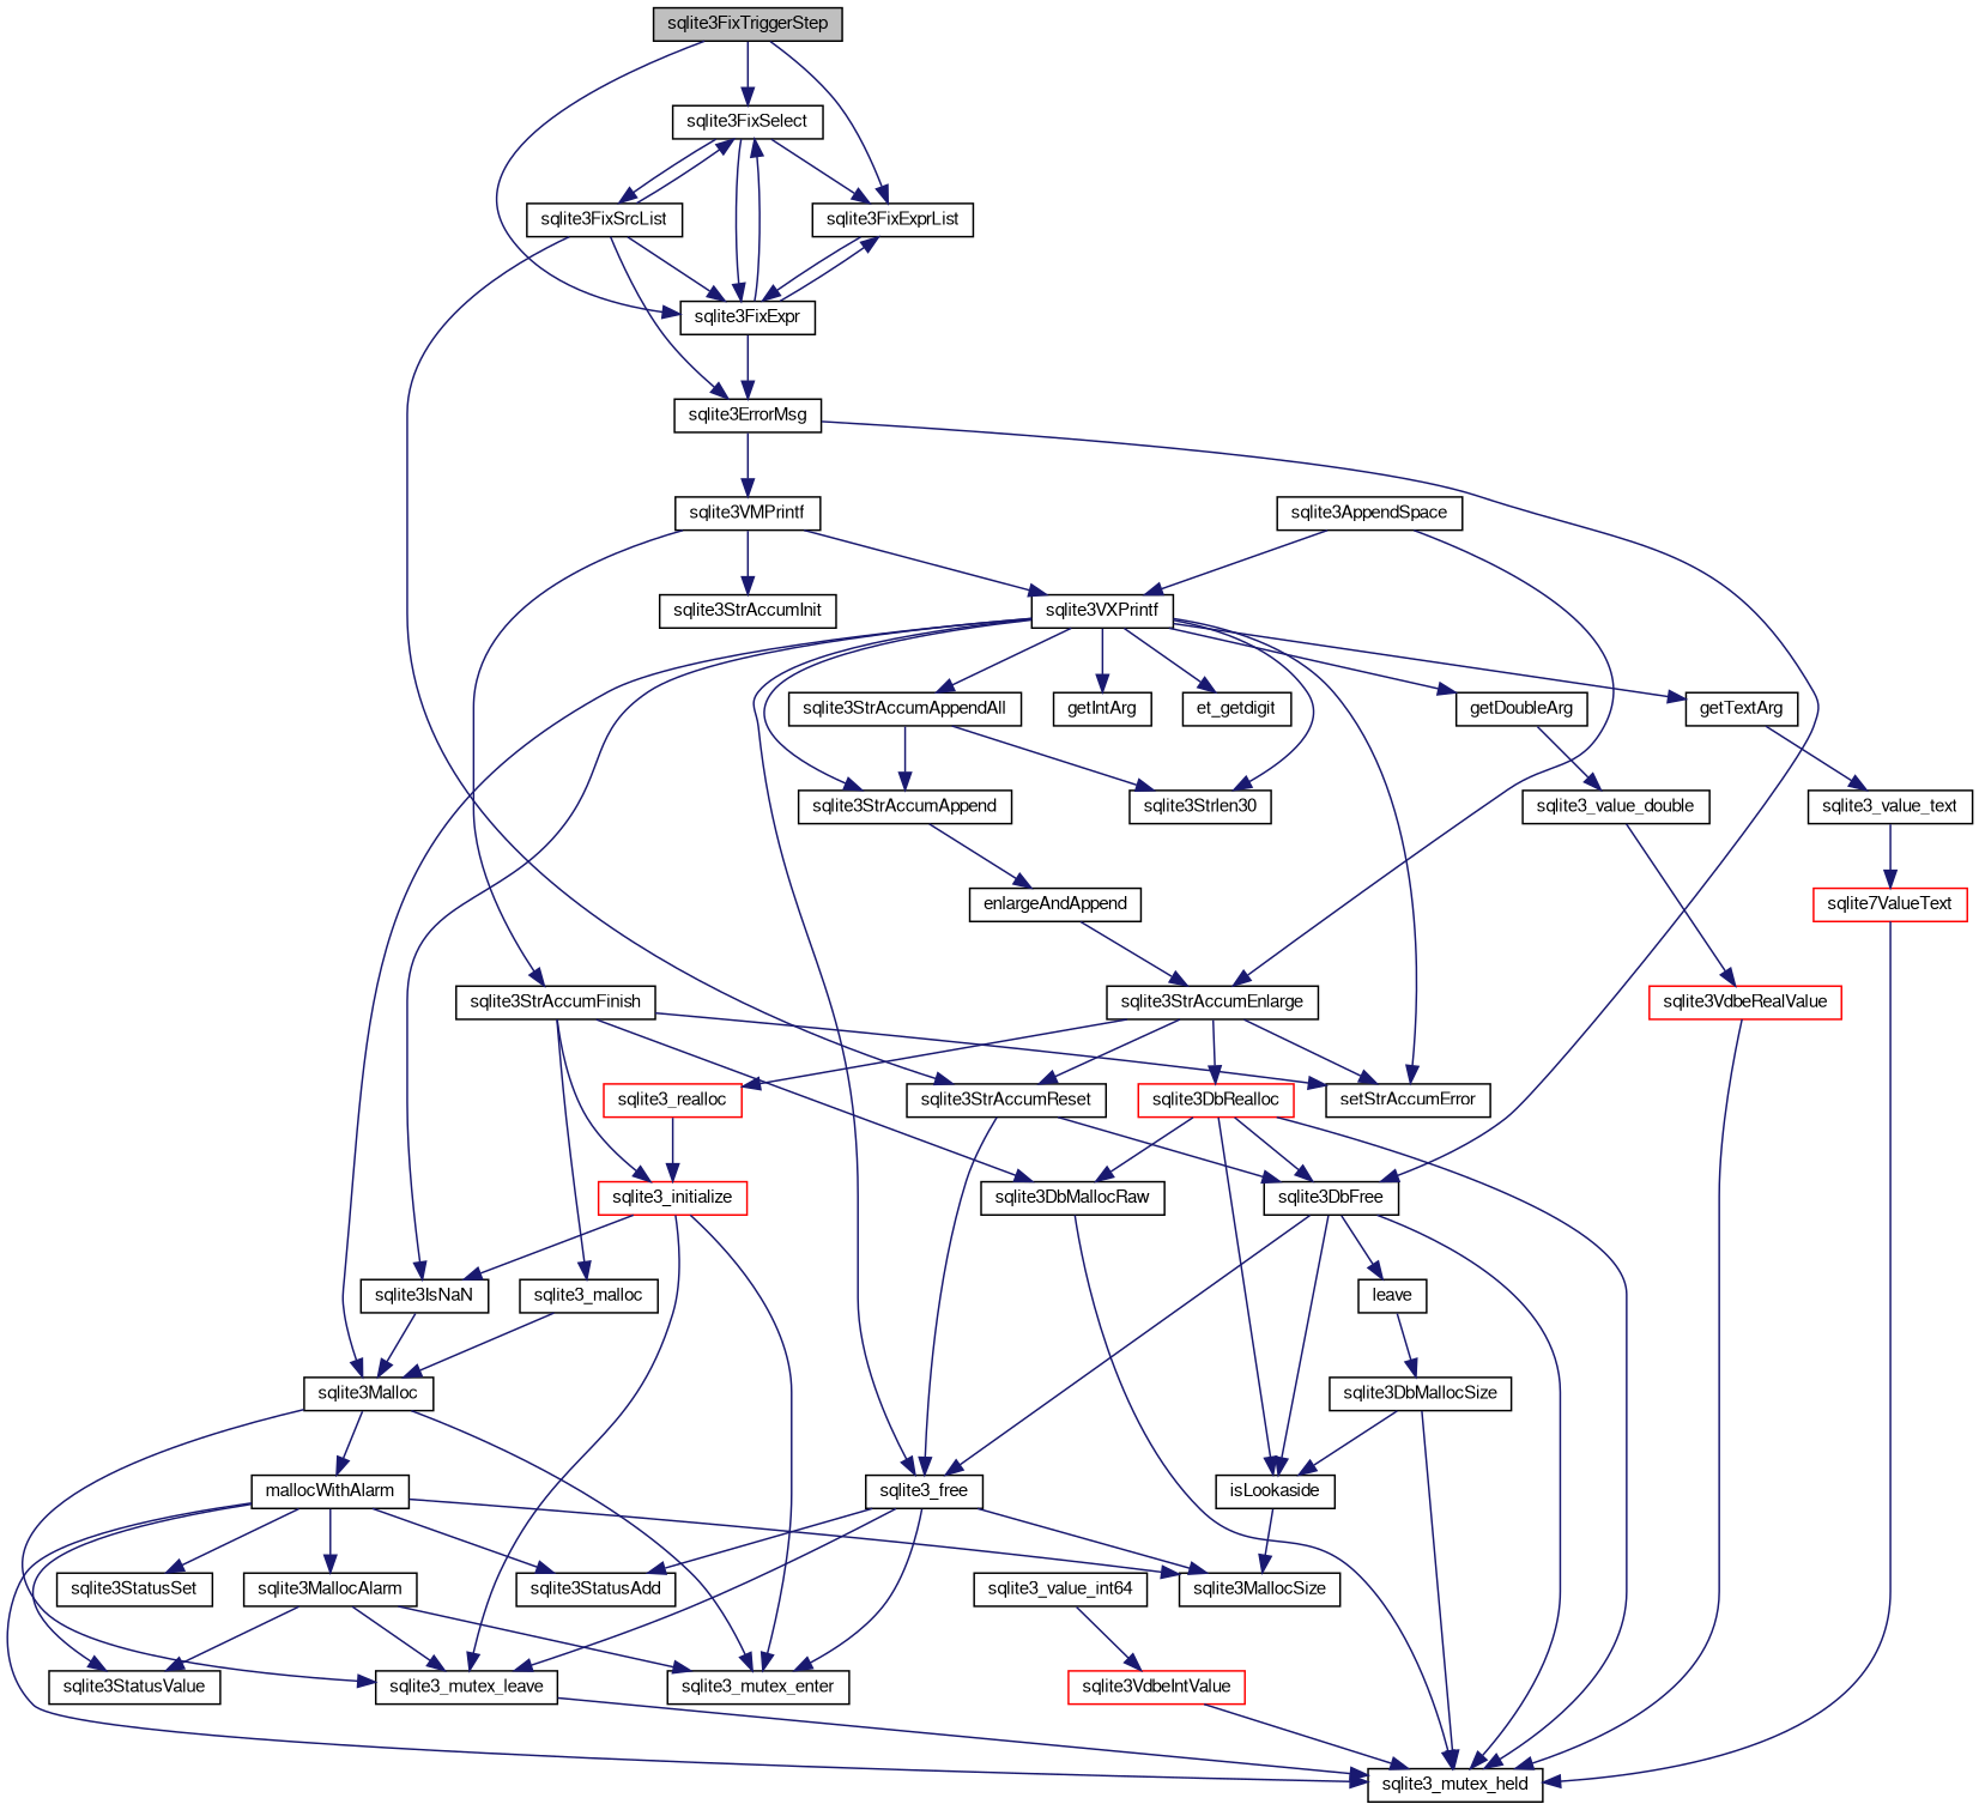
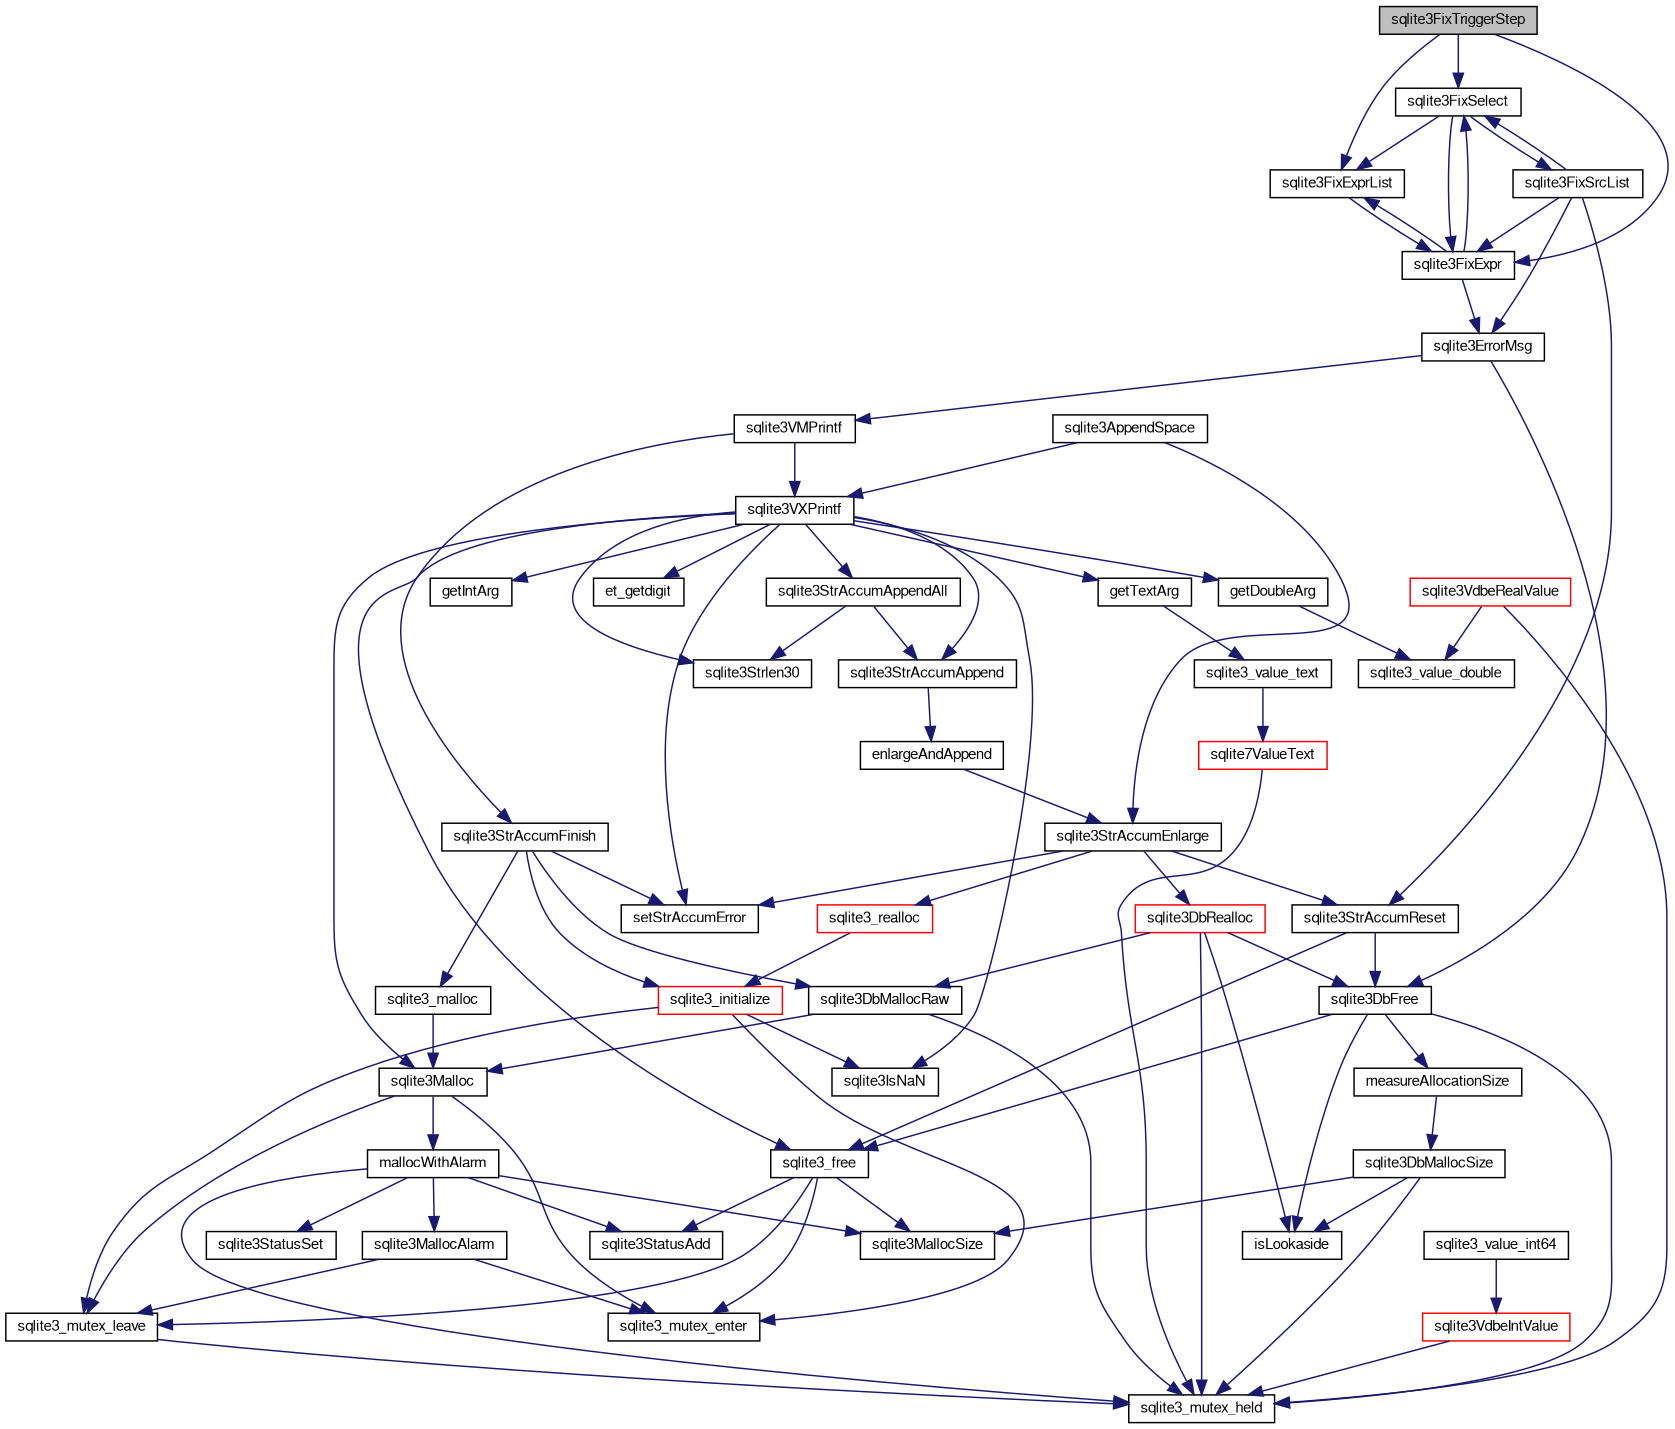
  digraph {
    rankdir=TB
    node [color=black fillcolor=white fontname=FreeSans fontsize=10 shape=record style=filled]
    edge [color=midnightblue fontname=FreeSans fontsize=10 labelfontname=FreeSans labelfontsize=10 style=solid]
    n1 [fillcolor=grey75 fontcolor=black height=0.2 label=sqlite3FixTriggerStep width=0.4]
    n2 [height=0.2 label=sqlite3FixSelect width=0.4]
    n3 [height=0.2 label=sqlite3FixExprList width=0.4]
    n4 [height=0.2 label=sqlite3FixExpr width=0.4]
    n5 [height=0.2 label=sqlite3FixSrcList width=0.4]
    n6 [height=0.2 label=sqlite3ErrorMsg width=0.4]
    n7 [height=0.2 label=sqlite3StrAccumReset width=0.4]
    n8 [height=0.2 label=sqlite3VMPrintf width=0.4]
    n9 [height=0.2 label=sqlite3DbFree width=0.4]
-   n10 [height=0.2 label=sqlite3StrAccumInit width=0.4]
    n11 [height=0.2 label=sqlite3VXPrintf width=0.4]
    n12 [height=0.2 label=sqlite3StrAccumFinish width=0.4]
    n13 [height=0.2 label=sqlite3_free width=0.4]
    n14 [height=0.2 label=sqlite3_mutex_held width=0.4]
-   n15 [height=0.2 label=leave width=0.4]
+   n15 [height=0.2 label=measureAllocationSize width=0.4]
    n16 [height=0.2 label=isLookaside width=0.4]
    n17 [height=0.2 label=sqlite3StrAccumAppend width=0.4]
    n18 [height=0.2 label=setStrAccumError width=0.4]
    n19 [height=0.2 label=sqlite3Malloc width=0.4]
    n20 [height=0.2 label=sqlite3IsNaN width=0.4]
    n21 [height=0.2 label=getIntArg width=0.4]
    n22 [height=0.2 label=getDoubleArg width=0.4]
    n23 [height=0.2 label=sqlite3Strlen30 width=0.4]
    n24 [height=0.2 label=et_getdigit width=0.4]
    n25 [height=0.2 label=getTextArg width=0.4]
    n26 [height=0.2 label=sqlite3StrAccumAppendAll width=0.4]
    n27 [height=0.2 label=sqlite3DbMallocRaw width=0.4]
    n28 [color=red height=0.2 label=sqlite3_initialize width=0.4]
    n29 [height=0.2 label=sqlite3_malloc width=0.4]
    n30 [height=0.2 label=enlargeAndAppend width=0.4]
    n31 [height=0.2 label=sqlite3MallocSize width=0.4]
    n32 [height=0.2 label=sqlite3_mutex_enter width=0.4]
    n33 [height=0.2 label=sqlite3StatusAdd width=0.4]
    n34 [height=0.2 label=sqlite3_mutex_leave width=0.4]
    n35 [height=0.2 label=mallocWithAlarm width=0.4]
    n36 [height=0.2 label=sqlite3_value_double width=0.4]
    n37 [height=0.2 label=sqlite3_value_text width=0.4]
    n38 [height=0.2 label=sqlite3AppendSpace width=0.4]
    n39 [height=0.2 label=sqlite3StrAccumEnlarge width=0.4]
    n40 [color=red height=0.2 label=sqlite3DbRealloc width=0.4]
    n41 [color=red height=0.2 label=sqlite3_realloc width=0.4]
    n42 [height=0.2 label=sqlite3DbMallocSize width=0.4]
    n43 [height=0.2 label=sqlite3StatusSet width=0.4]
-   n44 [height=0.2 label=sqlite3StatusValue width=0.4]
    n45 [height=0.2 label=sqlite3MallocAlarm width=0.4]
    n46 [height=0.2 label=sqlite3_value_int64 width=0.4]
    n47 [color=red height=0.2 label=sqlite3VdbeIntValue width=0.4]
    n48 [color=red height=0.2 label=sqlite3VdbeRealValue width=0.4]
    n49 [color=red height=0.2 label=sqlite7ValueText width=0.4]
    n1 -> n2
    n1 -> n3
    n1 -> n4
    n2 -> n3
    n2 -> n4
    n2 -> n5
    n3 -> n4
    n4 -> n2
    n4 -> n3
    n4 -> n6
    n5 -> n2
    n5 -> n4
    n5 -> n6
    n5 -> n7
    n6 -> n8
    n6 -> n9
    n7 -> n9
    n7 -> n13
-   n8 -> n10
    n8 -> n11
    n8 -> n12
    n9 -> n13
    n9 -> n14
    n9 -> n15
    n9 -> n16
    n11 -> n13
    n11 -> n17
    n11 -> n18
    n11 -> n19
    n11 -> n20
    n11 -> n21
    n11 -> n22
    n11 -> n23
    n11 -> n24
    n11 -> n25
    n11 -> n26
    n12 -> n18
    n12 -> n27
    n12 -> n28
    n12 -> n29
    n13 -> n31
    n13 -> n32
    n13 -> n33
    n13 -> n34
    n15 -> n42
    n17 -> n30
    n19 -> n32
    n19 -> n34
    n19 -> n35
    n22 -> n36
    n25 -> n37
    n26 -> n17
    n26 -> n23
    n27 -> n14
-   n20 -> n19
+   n27 -> n19
    n28 -> n20
    n28 -> n32
    n28 -> n34
    n29 -> n19
    n30 -> n39
    n34 -> n14
    n35 -> n14
    n35 -> n31
    n35 -> n33
    n35 -> n43
-   n35 -> n44
    n35 -> n45
-   n36 -> n48
+   n48 -> n36
    n37 -> n49
    n38 -> n11
    n38 -> n39
    n39 -> n7
    n39 -> n18
    n39 -> n40
    n39 -> n41
    n40 -> n9
    n40 -> n14
    n40 -> n16
    n40 -> n27
    n41 -> n28
    n42 -> n14
    n42 -> n16
-   n16 -> n31
+   n42 -> n31
    n45 -> n32
    n45 -> n34
-   n45 -> n44
    n46 -> n47
    n47 -> n14
    n48 -> n14
    n49 -> n14
  }
